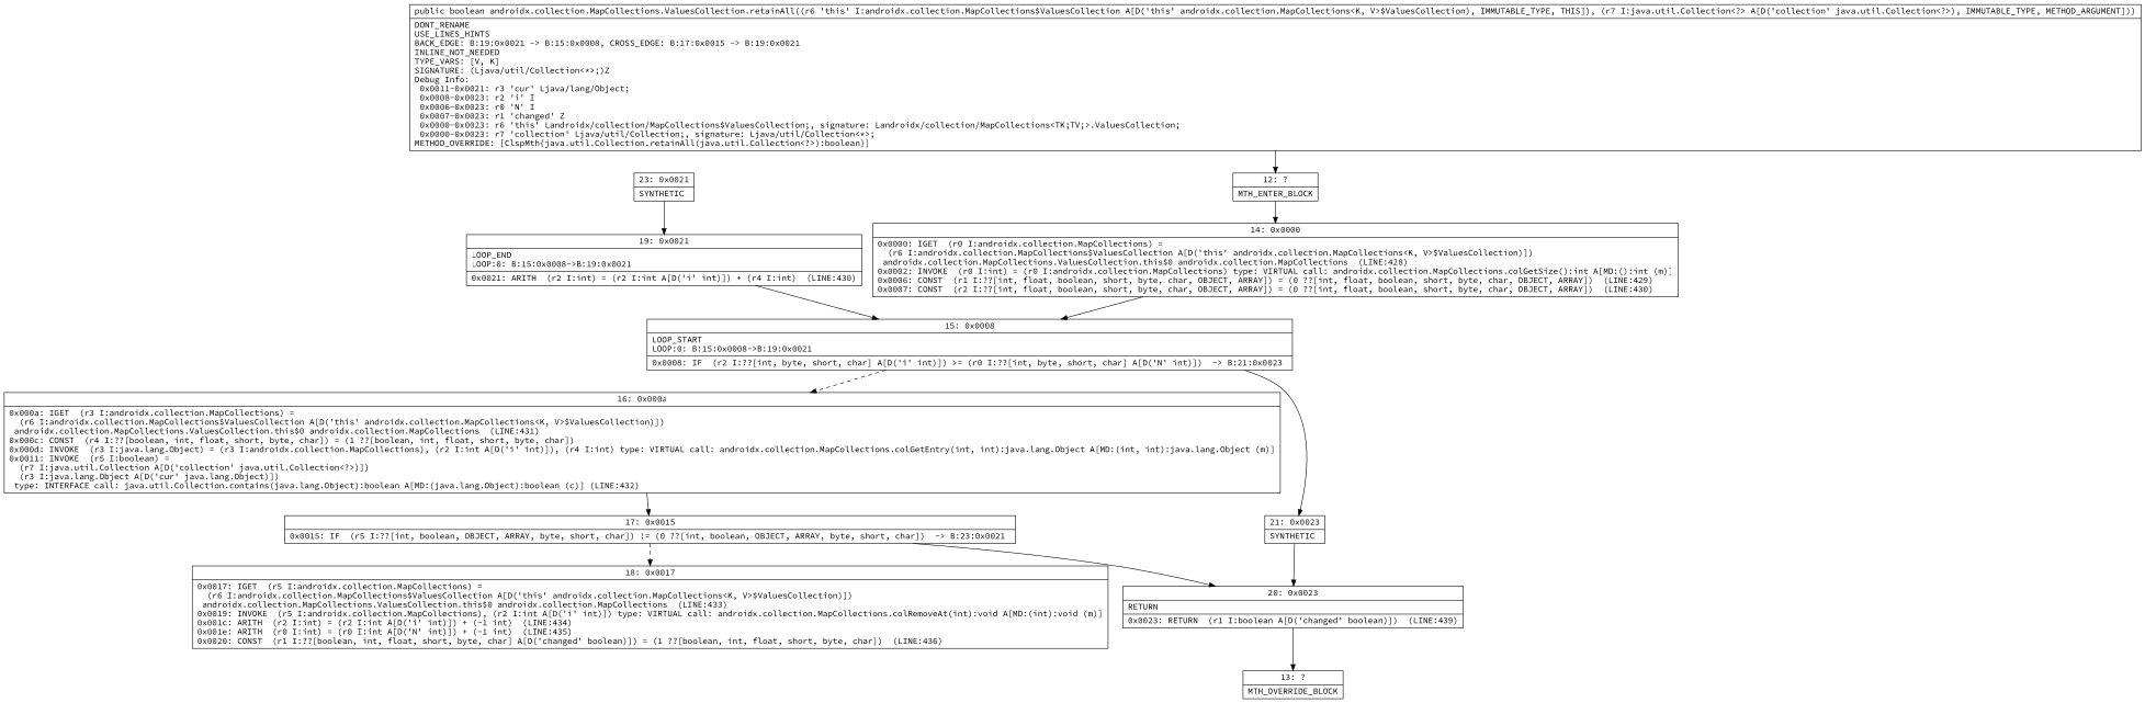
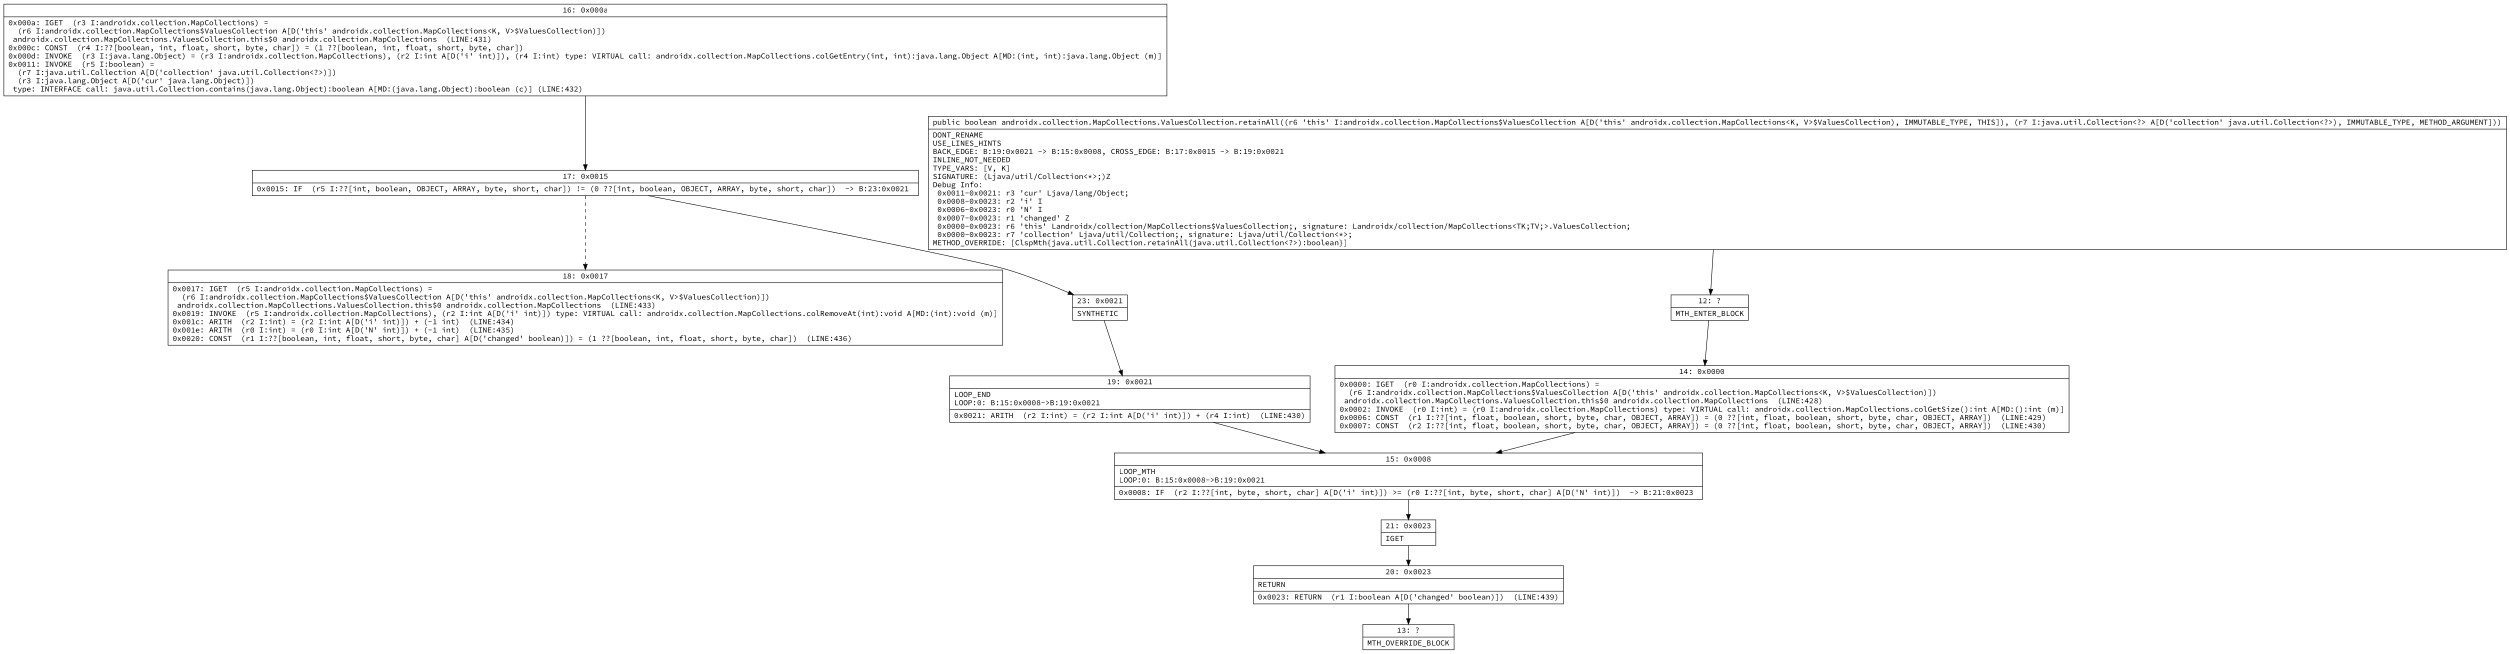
  digraph {
    fontname="Source Code Pro"
    node [fontname="Source Code Pro" shape=record]
    edge [fontname="Source Code Pro"]
    n1 [label="{12\:\ ?|MTH_ENTER_BLOCK\l}"]
    n2 [label="{14\:\ 0x0000|0x0000: IGET  (r0 I:androidx.collection.MapCollections) = \l  (r6 I:androidx.collection.MapCollections$ValuesCollection A[D('this' androidx.collection.MapCollections\<K, V\>$ValuesCollection)])\l androidx.collection.MapCollections.ValuesCollection.this$0 androidx.collection.MapCollections  (LINE:428)\l0x0002: INVOKE  (r0 I:int) = (r0 I:androidx.collection.MapCollections) type: VIRTUAL call: androidx.collection.MapCollections.colGetSize():int A[MD:():int (m)]\l0x0006: CONST  (r1 I:??[int, float, boolean, short, byte, char, OBJECT, ARRAY]) = (0 ??[int, float, boolean, short, byte, char, OBJECT, ARRAY])  (LINE:429)\l0x0007: CONST  (r2 I:??[int, float, boolean, short, byte, char, OBJECT, ARRAY]) = (0 ??[int, float, boolean, short, byte, char, OBJECT, ARRAY])  (LINE:430)\l}"]
-   n3 [label="{15\:\ 0x0008|LOOP_START\lLOOP:0: B:15:0x0008\-\>B:19:0x0021\l|0x0008: IF  (r2 I:??[int, byte, short, char] A[D('i' int)]) \>= (r0 I:??[int, byte, short, char] A[D('N' int)])  \-\> B:21:0x0023 \l}"]
+   n3 [label="{15\:\ 0x0008|LOOP_MTH\lLOOP:0: B:15:0x0008\-\>B:19:0x0021\l|0x0008: IF  (r2 I:??[int, byte, short, char] A[D('i' int)]) \>= (r0 I:??[int, byte, short, char] A[D('N' int)])  \-\> B:21:0x0023 \l}"]
    n4 [label="{16\:\ 0x000a|0x000a: IGET  (r3 I:androidx.collection.MapCollections) = \l  (r6 I:androidx.collection.MapCollections$ValuesCollection A[D('this' androidx.collection.MapCollections\<K, V\>$ValuesCollection)])\l androidx.collection.MapCollections.ValuesCollection.this$0 androidx.collection.MapCollections  (LINE:431)\l0x000c: CONST  (r4 I:??[boolean, int, float, short, byte, char]) = (1 ??[boolean, int, float, short, byte, char]) \l0x000d: INVOKE  (r3 I:java.lang.Object) = (r3 I:androidx.collection.MapCollections), (r2 I:int A[D('i' int)]), (r4 I:int) type: VIRTUAL call: androidx.collection.MapCollections.colGetEntry(int, int):java.lang.Object A[MD:(int, int):java.lang.Object (m)]\l0x0011: INVOKE  (r5 I:boolean) = \l  (r7 I:java.util.Collection A[D('collection' java.util.Collection\<?\>)])\l  (r3 I:java.lang.Object A[D('cur' java.lang.Object)])\l type: INTERFACE call: java.util.Collection.contains(java.lang.Object):boolean A[MD:(java.lang.Object):boolean (c)] (LINE:432)\l}"]
-   n5 [label="{21\:\ 0x0023|SYNTHETIC\l}"]
+   n5 [label="{21\:\ 0x0023|IGET\l}"]
    n6 [label="{17\:\ 0x0015|0x0015: IF  (r5 I:??[int, boolean, OBJECT, ARRAY, byte, short, char]) != (0 ??[int, boolean, OBJECT, ARRAY, byte, short, char])  \-\> B:23:0x0021 \l}"]
    n7 [label="{20\:\ 0x0023|RETURN\l|0x0023: RETURN  (r1 I:boolean A[D('changed' boolean)])  (LINE:439)\l}"]
    n8 [label="{18\:\ 0x0017|0x0017: IGET  (r5 I:androidx.collection.MapCollections) = \l  (r6 I:androidx.collection.MapCollections$ValuesCollection A[D('this' androidx.collection.MapCollections\<K, V\>$ValuesCollection)])\l androidx.collection.MapCollections.ValuesCollection.this$0 androidx.collection.MapCollections  (LINE:433)\l0x0019: INVOKE  (r5 I:androidx.collection.MapCollections), (r2 I:int A[D('i' int)]) type: VIRTUAL call: androidx.collection.MapCollections.colRemoveAt(int):void A[MD:(int):void (m)]\l0x001c: ARITH  (r2 I:int) = (r2 I:int A[D('i' int)]) + (\-1 int)  (LINE:434)\l0x001e: ARITH  (r0 I:int) = (r0 I:int A[D('N' int)]) + (\-1 int)  (LINE:435)\l0x0020: CONST  (r1 I:??[boolean, int, float, short, byte, char] A[D('changed' boolean)]) = (1 ??[boolean, int, float, short, byte, char])  (LINE:436)\l}"]
    n9 [label="{23\:\ 0x0021|SYNTHETIC\l}"]
    n10 [label="{19\:\ 0x0021|LOOP_END\lLOOP:0: B:15:0x0008\-\>B:19:0x0021\l|0x0021: ARITH  (r2 I:int) = (r2 I:int A[D('i' int)]) + (r4 I:int)  (LINE:430)\l}"]
    n11 [label="{13\:\ ?|MTH_OVERRIDE_BLOCK\l}"]
    n12 [label="{public boolean androidx.collection.MapCollections.ValuesCollection.retainAll((r6 'this' I:androidx.collection.MapCollections$ValuesCollection A[D('this' androidx.collection.MapCollections\<K, V\>$ValuesCollection), IMMUTABLE_TYPE, THIS]), (r7 I:java.util.Collection\<?\> A[D('collection' java.util.Collection\<?\>), IMMUTABLE_TYPE, METHOD_ARGUMENT]))  | DONT_RENAME\lUSE_LINES_HINTS\lBACK_EDGE: B:19:0x0021 \-\> B:15:0x0008, CROSS_EDGE: B:17:0x0015 \-\> B:19:0x0021\lINLINE_NOT_NEEDED\lTYPE_VARS: [V, K]\lSIGNATURE: (Ljava\/util\/Collection\<*\>;)Z\lDebug Info:\l  0x0011\-0x0021: r3 'cur' Ljava\/lang\/Object;\l  0x0008\-0x0023: r2 'i' I\l  0x0006\-0x0023: r0 'N' I\l  0x0007\-0x0023: r1 'changed' Z\l  0x0000\-0x0023: r6 'this' Landroidx\/collection\/MapCollections$ValuesCollection;, signature: Landroidx\/collection\/MapCollections\<TK;TV;\>.ValuesCollection;\l  0x0000\-0x0023: r7 'collection' Ljava\/util\/Collection;, signature: Ljava\/util\/Collection\<*\>;\lMETHOD_OVERRIDE: [ClspMth\{java.util.Collection.retainAll(java.util.Collection\<?\>):boolean\}]\l}"]
    n1 -> n2
    n2 -> n3
-   n3 -> n4 [style=dashed]
    n3 -> n5
    n4 -> n6
    n5 -> n7
    n6 -> n8 [style=dashed]
-   n6 -> n7
+   n6 -> n9
    n7 -> n11
    n9 -> n10
    n10 -> n3
    n12 -> n1
  }
